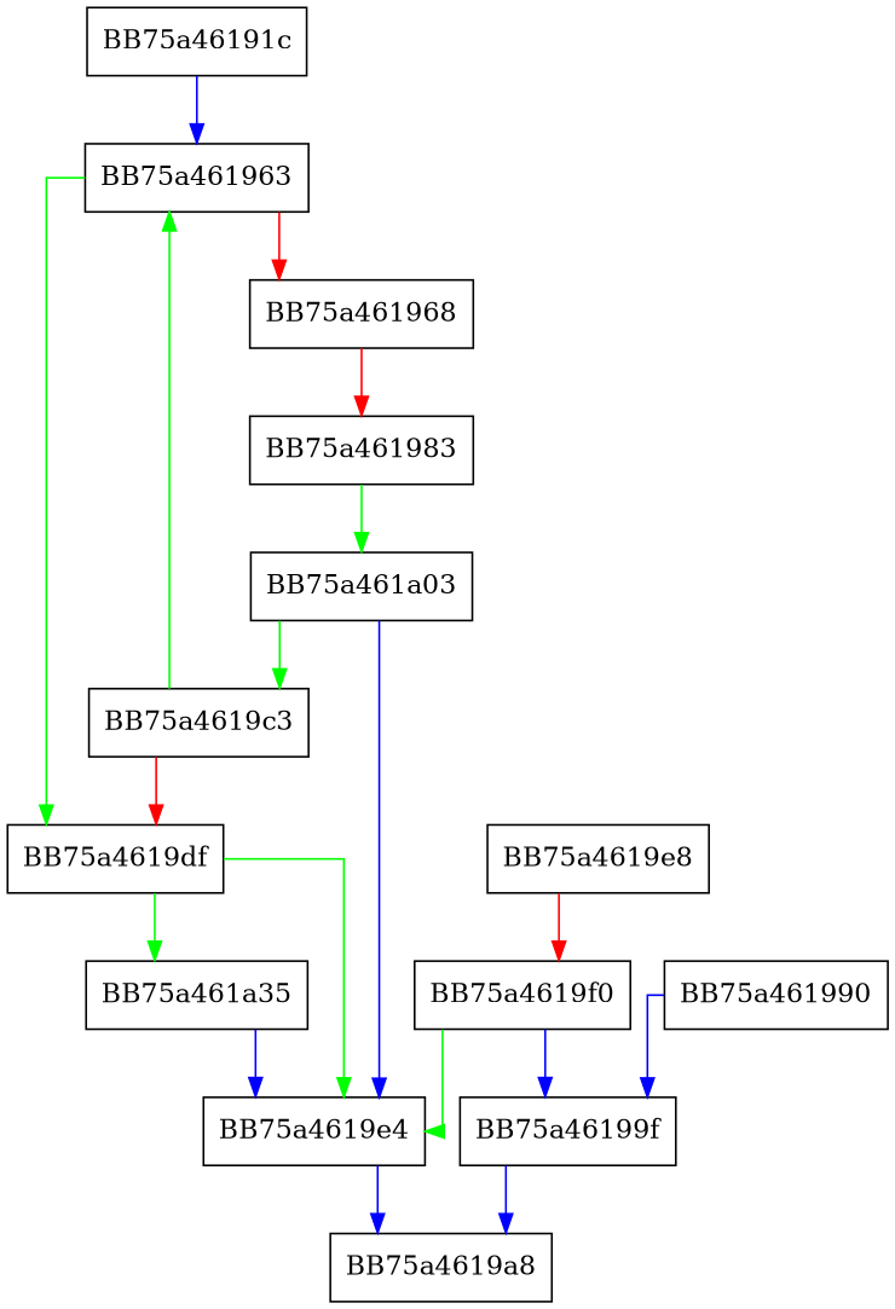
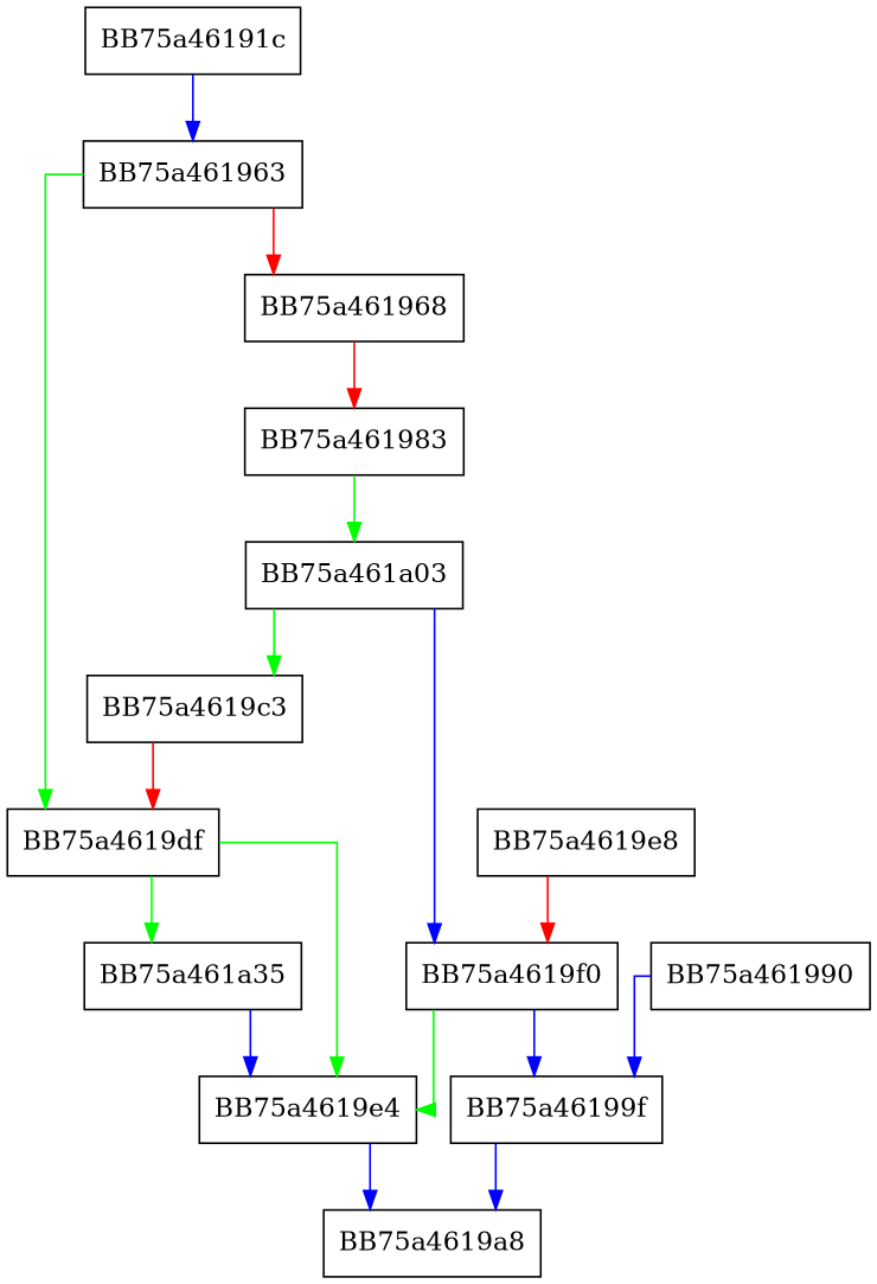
  digraph {
    splines=ortho
    node [shape=box]
    edge [color=blue]
    BB75a46191c
    BB75a461963
    BB75a4619df
    BB75a461968
    BB75a461a35
    BB75a4619e4
    BB75a461983
    BB75a4619a8
    BB75a4619c3
    BB75a461a03
    BB75a4619e8
    BB75a4619f0
    BB75a461990
    BB75a46199f
    BB75a46191c -> BB75a461963
    BB75a461963 -> BB75a4619df [color=green]
    BB75a461963 -> BB75a461968 [color=red]
    BB75a4619df -> BB75a461a35 [color=green]
    BB75a4619df -> BB75a4619e4 [color=green]
    BB75a461968 -> BB75a461983 [color=red]
    BB75a461a35 -> BB75a4619e4
    BB75a4619e4 -> BB75a4619a8
    BB75a461983 -> BB75a461a03 [color=green]
-   BB75a4619c3 -> BB75a461963 [color=green]
    BB75a4619c3 -> BB75a4619df [color=red]
-   BB75a461a03 -> BB75a4619e4
+   BB75a461a03 -> BB75a4619f0
    BB75a461a03 -> BB75a4619c3 [color=green]
    BB75a4619e8 -> BB75a4619f0 [color=red]
    BB75a4619f0 -> BB75a4619e4 [color=green]
    BB75a4619f0 -> BB75a46199f
    BB75a461990 -> BB75a46199f
    BB75a46199f -> BB75a4619a8
  }
